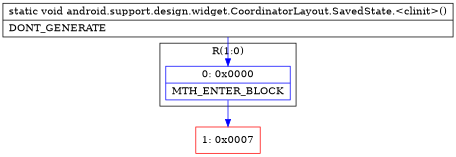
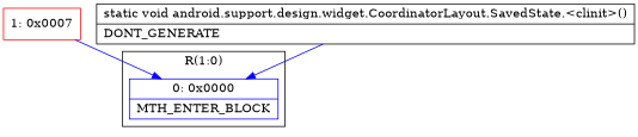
  digraph {
    node [shape=record]
    edge [color=blue]
    n1 [color=blue label="{0\:\ 0x0000|MTH_ENTER_BLOCK\l}"]
    n2 [color=red label="{1\:\ 0x0007}"]
    n3 [label="{static void android.support.design.widget.CoordinatorLayout.SavedState.\<clinit\>()  | DONT_GENERATE\l}"]
    subgraph cluster_1 {
      label="R(1:0)"
      n1
    }
-   n1 -> n2
+   n2 -> n1
    n3 -> n1
  }
